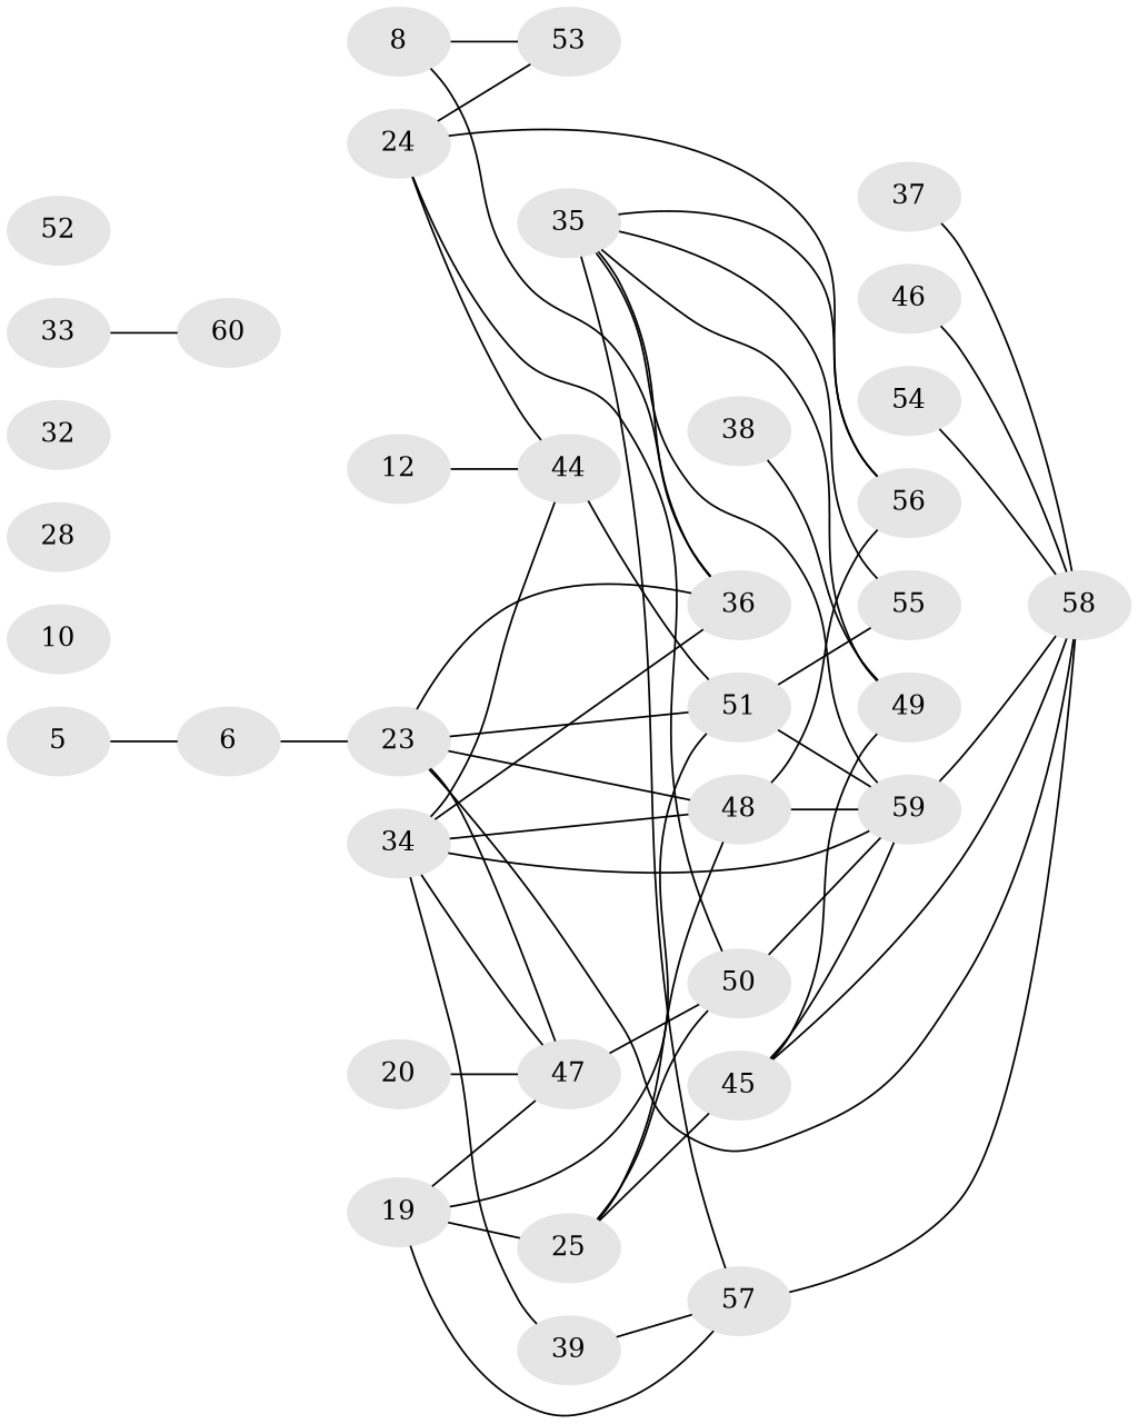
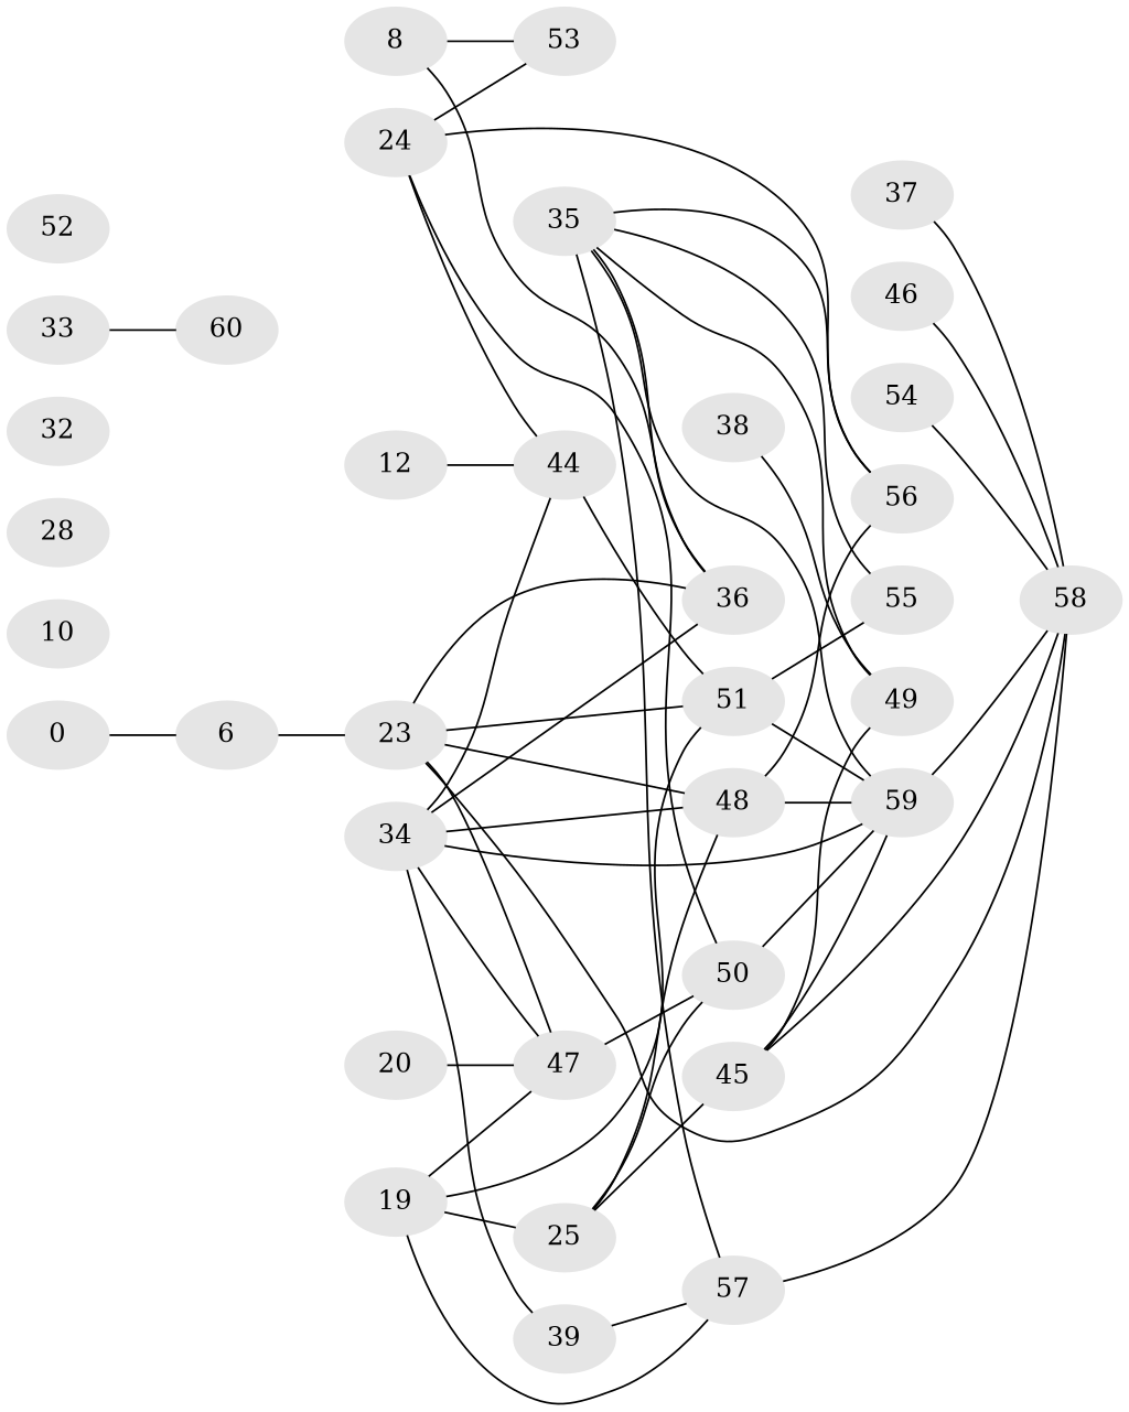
  graph {
    rankdir=LR
    node [color=gray90 style=filled]
-   5
+   5 [label=0]
    6
    23 [super="+15"]
    36
    47 [super="+11+27"]
    51
    48 [super="+43+40"]
    58 [super="+9"]
    8
    53 [super="+26"]
    10
    44 [super="+13+41"]
    12
    25 [super="+22"]
    50
    45 [super="+14"]
    19
    57
    59 [super="+2+42"]
    55
    20
    56
    24 [super="+16"]
    49
    28
    32
    33 [super="+4"]
    60
    34 [super="+17+18+7"]
    39
    35 [super="+31"]
    37
    38
    46
    52
    54 [super="+30"]
    5 -- 6
    6 -- 23
    23 -- 36 [weight=2]
    23 -- 47
    23 -- 51
    23 -- 48 [weight=2]
    23 -- 58
    47 -- 50
    51 -- 59
    51 -- 55
    48 -- 59 [weight=2]
    48 -- 56
    8 -- 36
    8 -- 53
    44 -- 51
    12 -- 44
    25 -- 48
    25 -- 50 [weight=2]
    25 -- 45
    50 -- 59
    45 -- 58
    45 -- 59
    45 -- 49
    19 -- 47
    19 -- 51
    19 -- 25
    19 -- 57
    57 -- 58
    59 -- 58
    20 -- 47
    24 -- 53 [weight=2]
    24 -- 44
    24 -- 50
    24 -- 56
    33 -- 60
    34 -- 36 [weight=2]
    34 -- 47
    34 -- 48
    34 -- 44 [weight=2]
    34 -- 59
    34 -- 39
    39 -- 57
    35 -- 36 [weight=2]
    35 -- 57
    35 -- 59 [weight=2]
    35 -- 55
    35 -- 56
    35 -- 49
    37 -- 58
    38 -- 49
    46 -- 58
    54 -- 58 [weight=2]
  }
